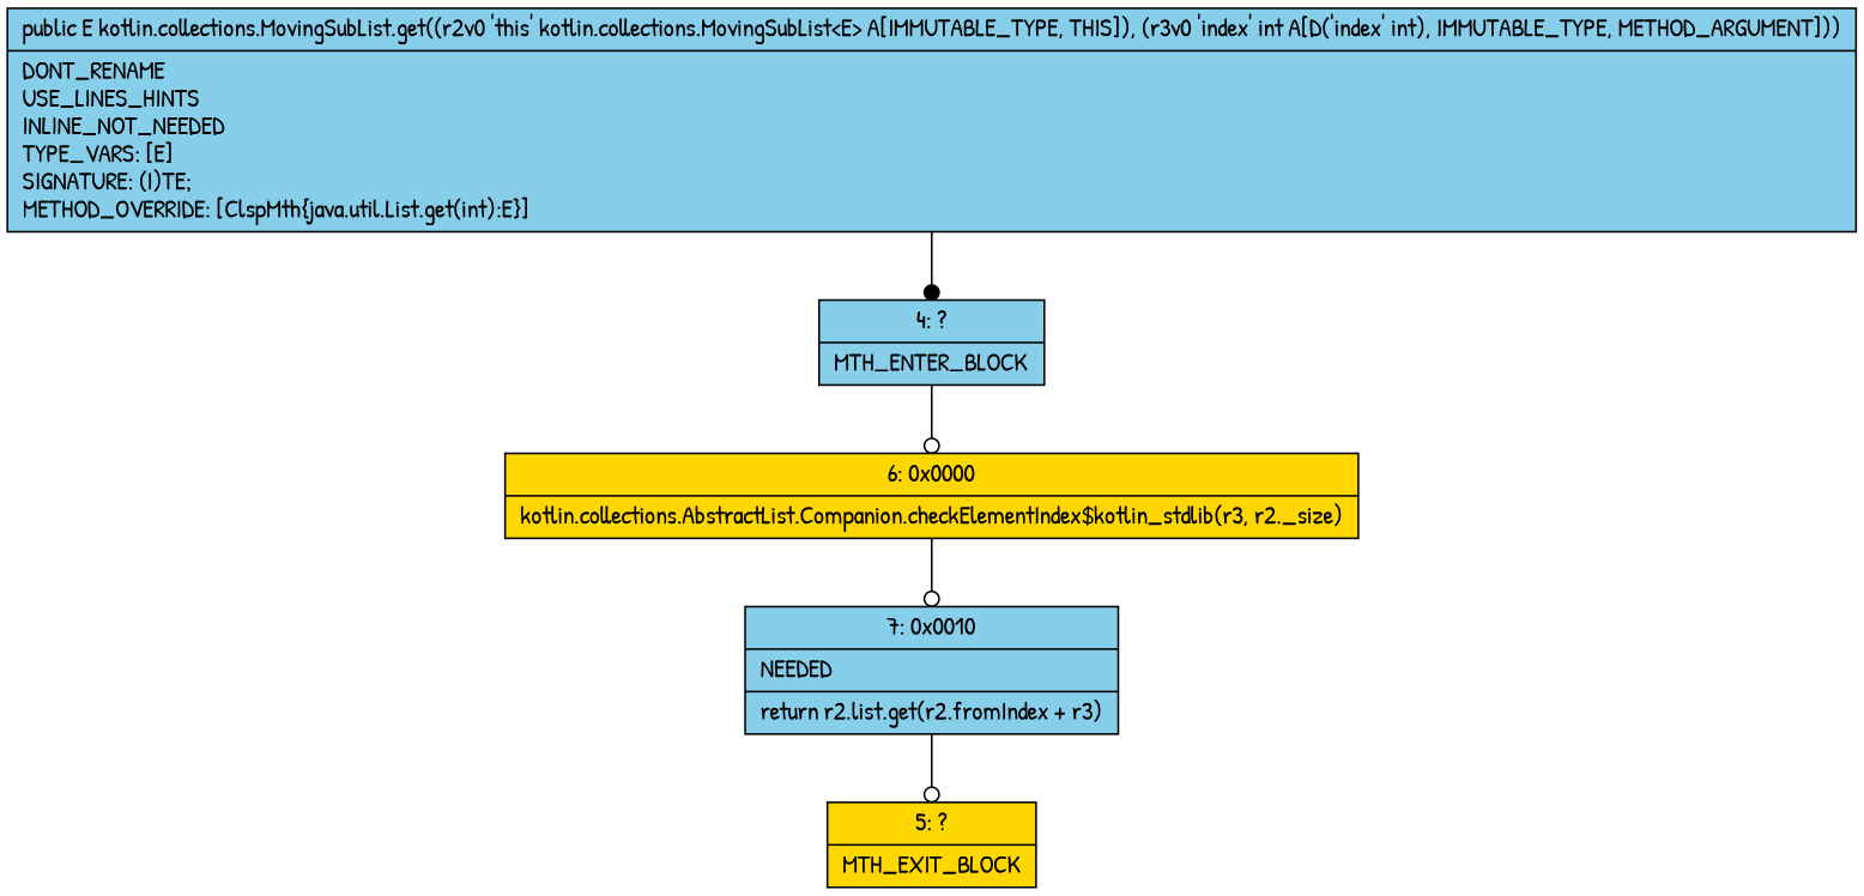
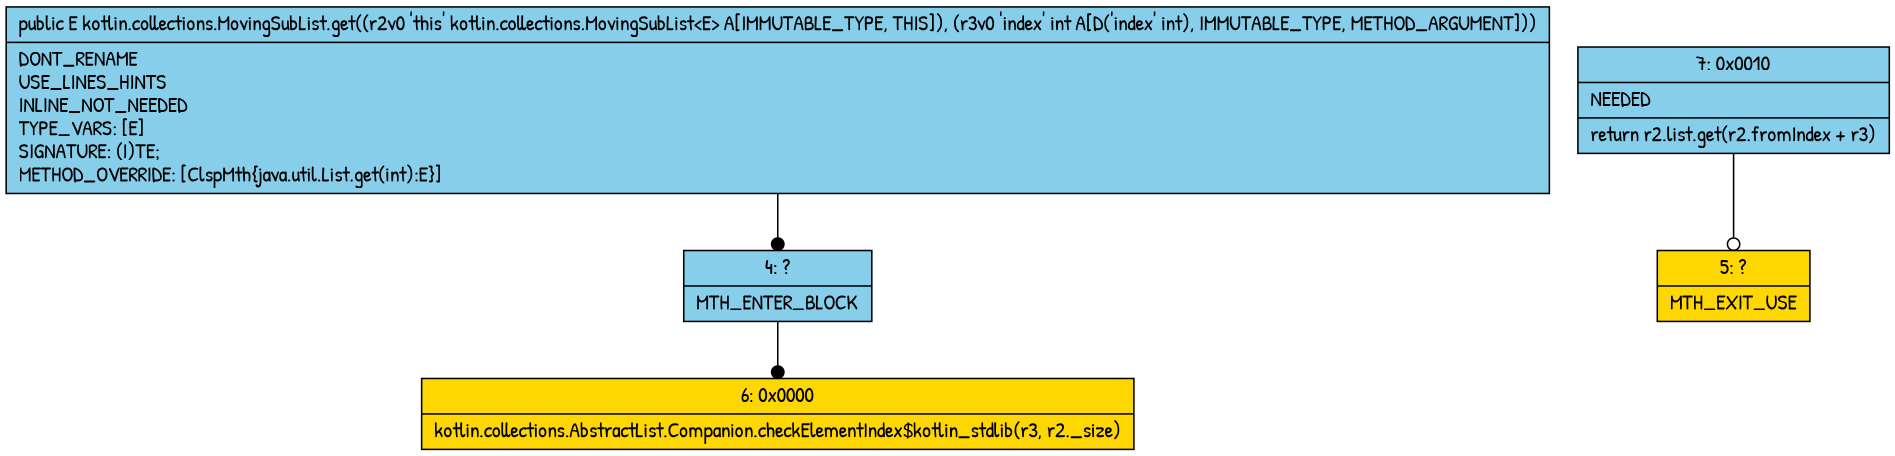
  digraph {
    fontname="Patrick Hand"
    node [fillcolor=skyblue fontname="Patrick Hand" shape=record style=filled]
    edge [arrowhead=dot fontname="Patrick Hand"]
    n1 [label="{4\:\ ?|MTH_ENTER_BLOCK\l}"]
    n2 [fillcolor=gold label="{6\:\ 0x0000|kotlin.collections.AbstractList.Companion.checkElementIndex$kotlin_stdlib(r3, r2._size)\l}"]
    n3 [label="{7\:\ 0x0010|NEEDED\l|return r2.list.get(r2.fromIndex + r3)\l}"]
-   n4 [fillcolor=gold label="{5\:\ ?|MTH_EXIT_BLOCK\l}"]
+   n4 [fillcolor=gold label="{5\:\ ?|MTH_EXIT_USE\l}"]
    n5 [label="{public E kotlin.collections.MovingSubList.get((r2v0 'this' kotlin.collections.MovingSubList\<E\> A[IMMUTABLE_TYPE, THIS]), (r3v0 'index' int A[D('index' int), IMMUTABLE_TYPE, METHOD_ARGUMENT]))  | DONT_RENAME\lUSE_LINES_HINTS\lINLINE_NOT_NEEDED\lTYPE_VARS: [E]\lSIGNATURE: (I)TE;\lMETHOD_OVERRIDE: [ClspMth\{java.util.List.get(int):E\}]\l}"]
-   n1 -> n2 [arrowhead=odot]
-   n2 -> n3 [arrowhead=odot]
+   n1 -> n2
    n3 -> n4 [arrowhead=odot]
    n5 -> n1
  }
